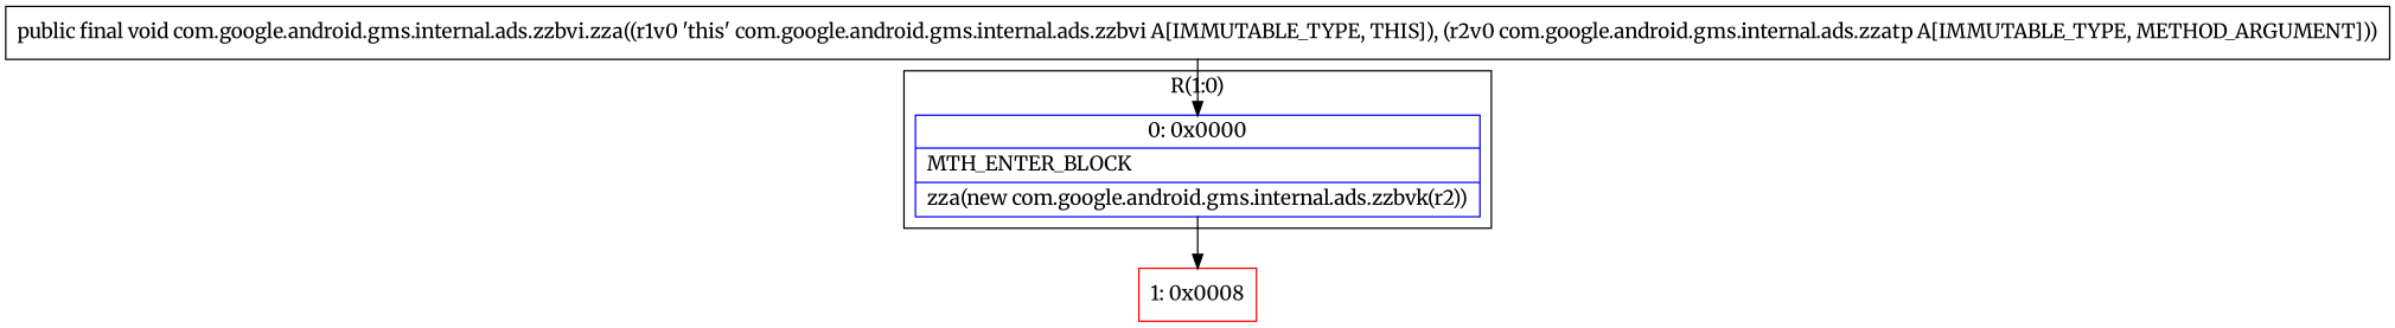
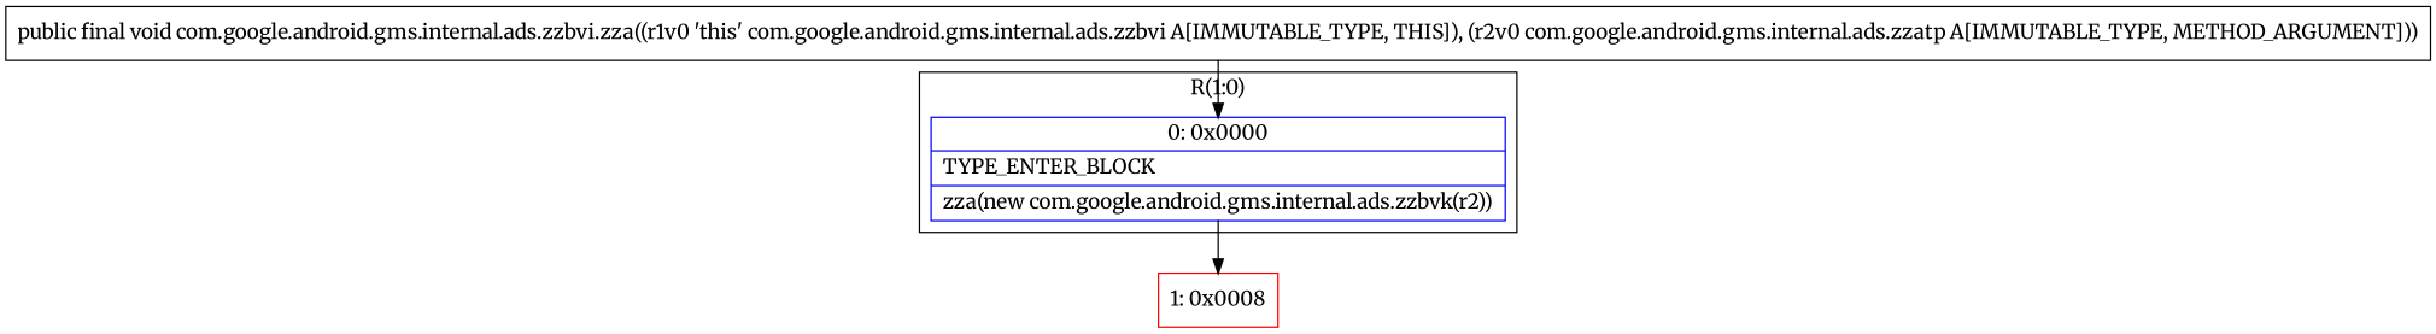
  digraph {
    fontname=Merriweather
    node [shape=record fontname=Merriweather]
    edge [fontname=Merriweather]
-   n1 [color=blue label="{0\:\ 0x0000|MTH_ENTER_BLOCK\l|zza(new com.google.android.gms.internal.ads.zzbvk(r2))\l}"]
+   n1 [color=blue label="{0\:\ 0x0000|TYPE_ENTER_BLOCK\l|zza(new com.google.android.gms.internal.ads.zzbvk(r2))\l}"]
    n2 [color=red label="{1\:\ 0x0008}"]
    n3 [label="{public final void com.google.android.gms.internal.ads.zzbvi.zza((r1v0 'this' com.google.android.gms.internal.ads.zzbvi A[IMMUTABLE_TYPE, THIS]), (r2v0 com.google.android.gms.internal.ads.zzatp A[IMMUTABLE_TYPE, METHOD_ARGUMENT])) }"]
    subgraph cluster_1 {
      label="R(1:0)"
      n1
    }
    n1 -> n2
    n3 -> n1
  }
